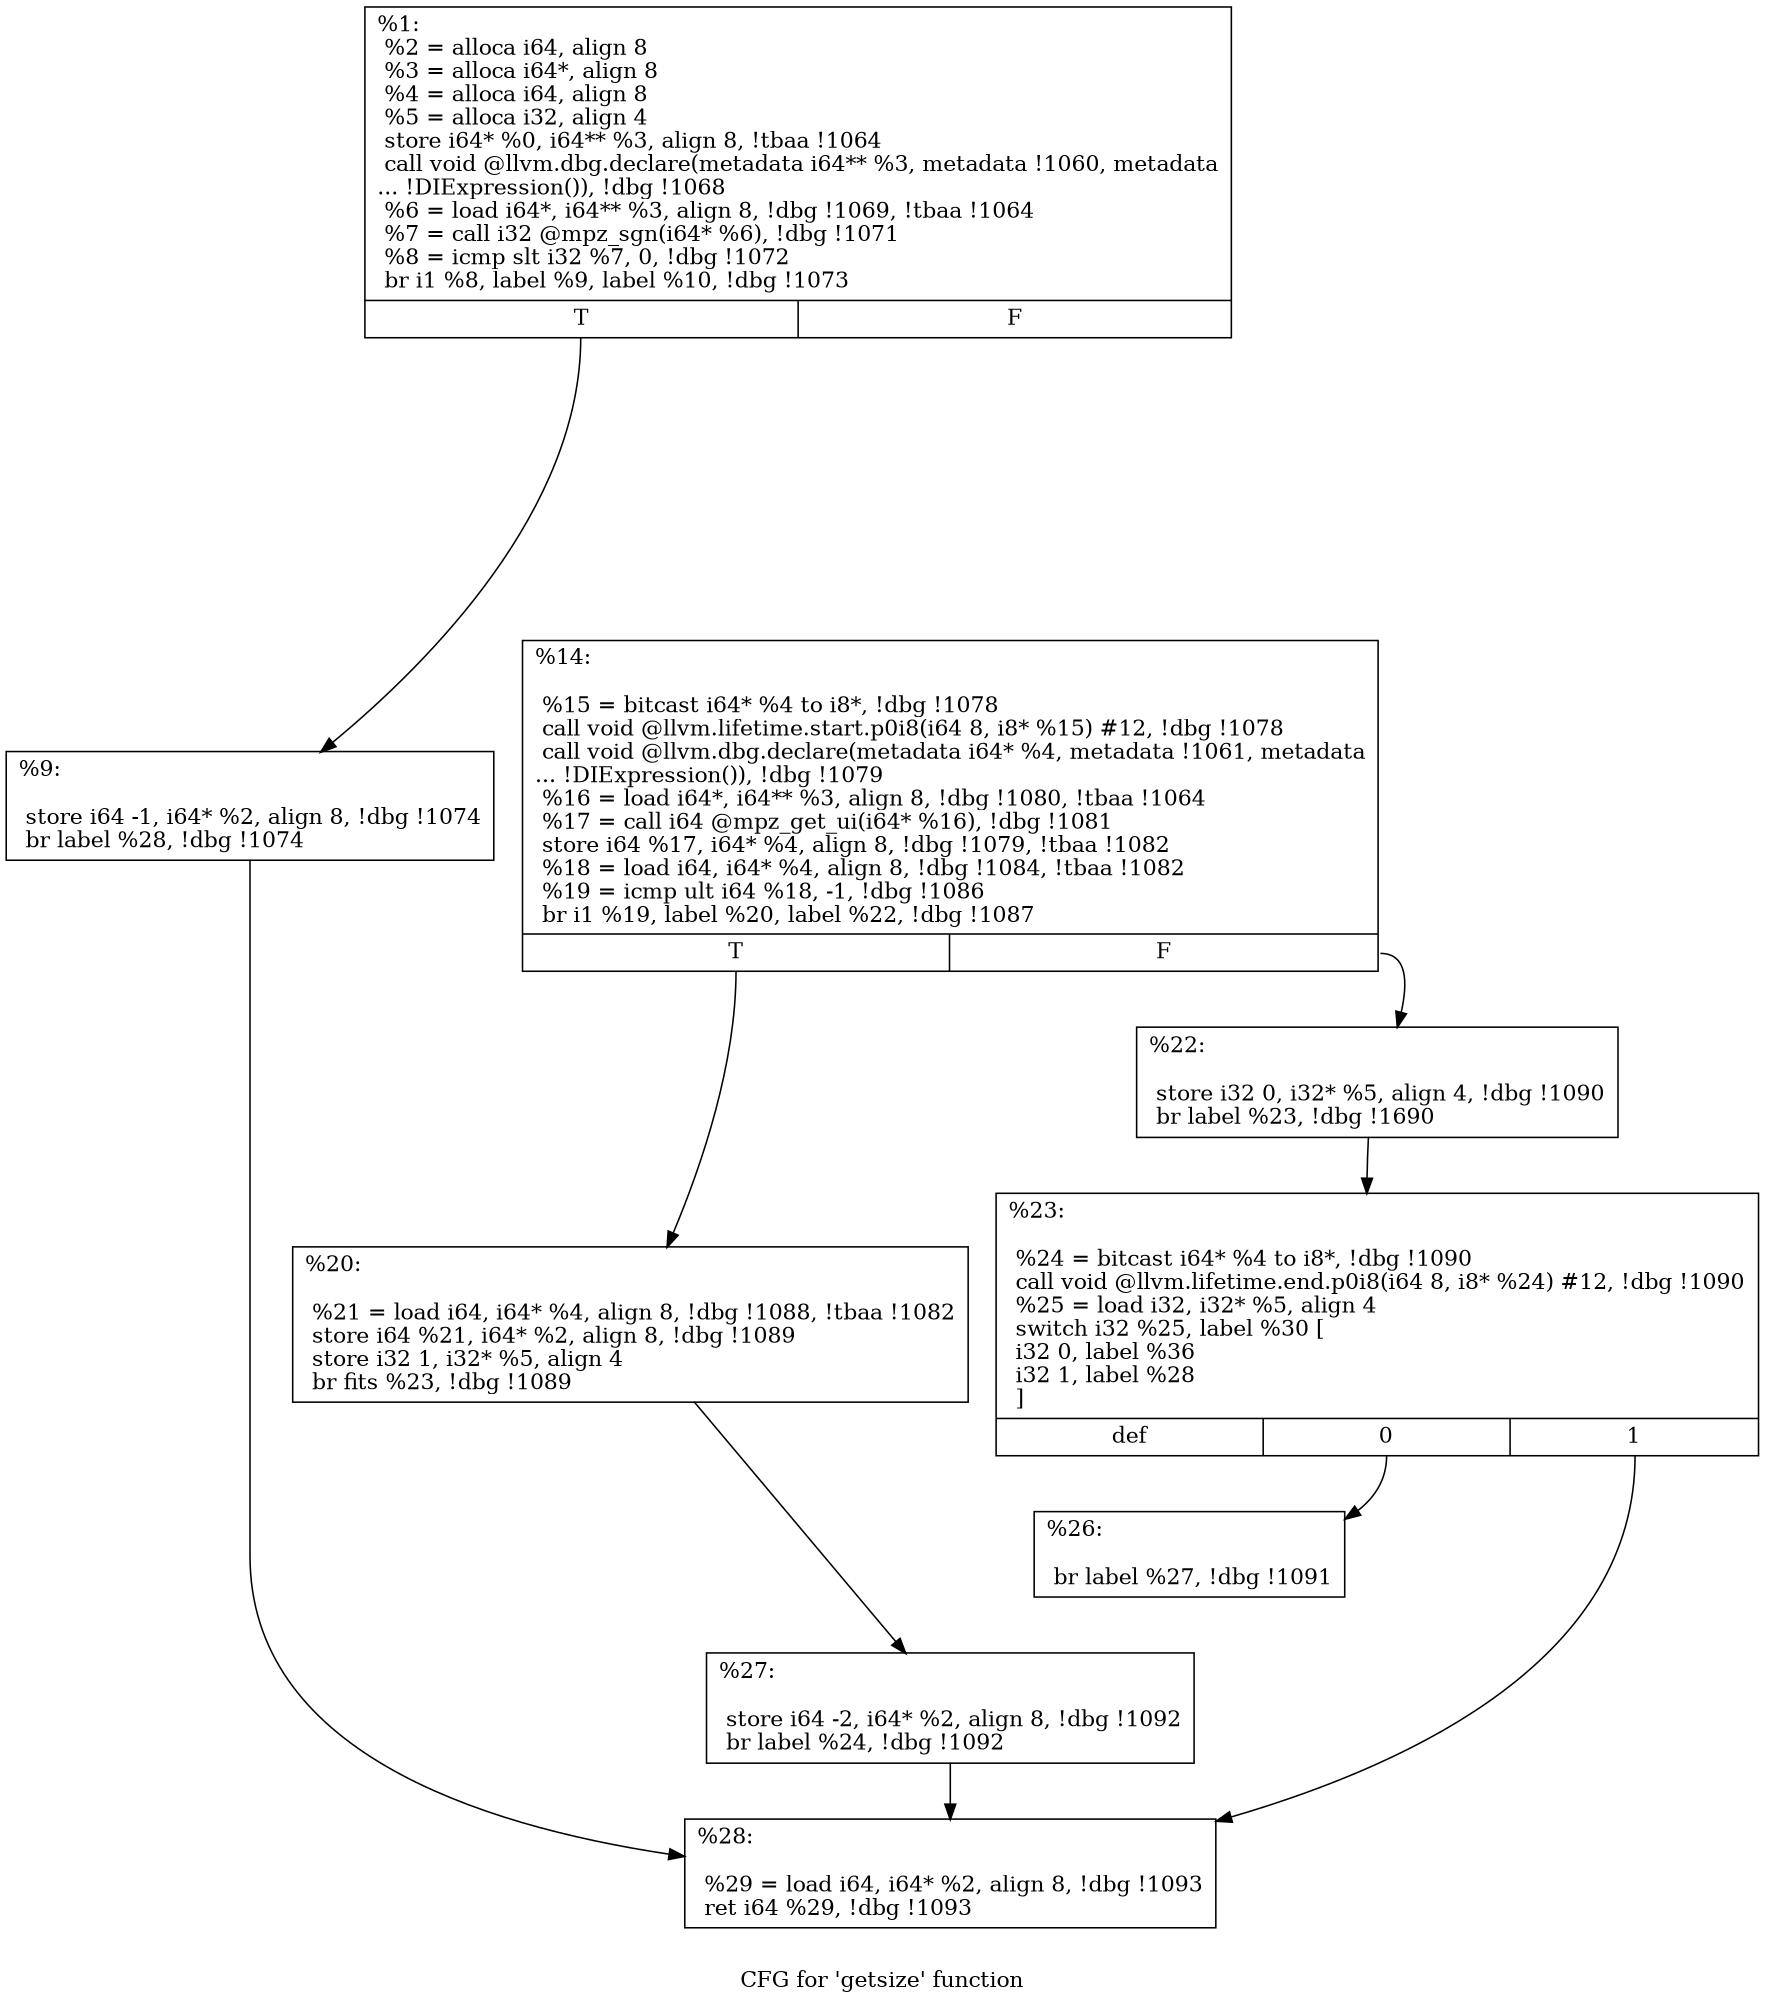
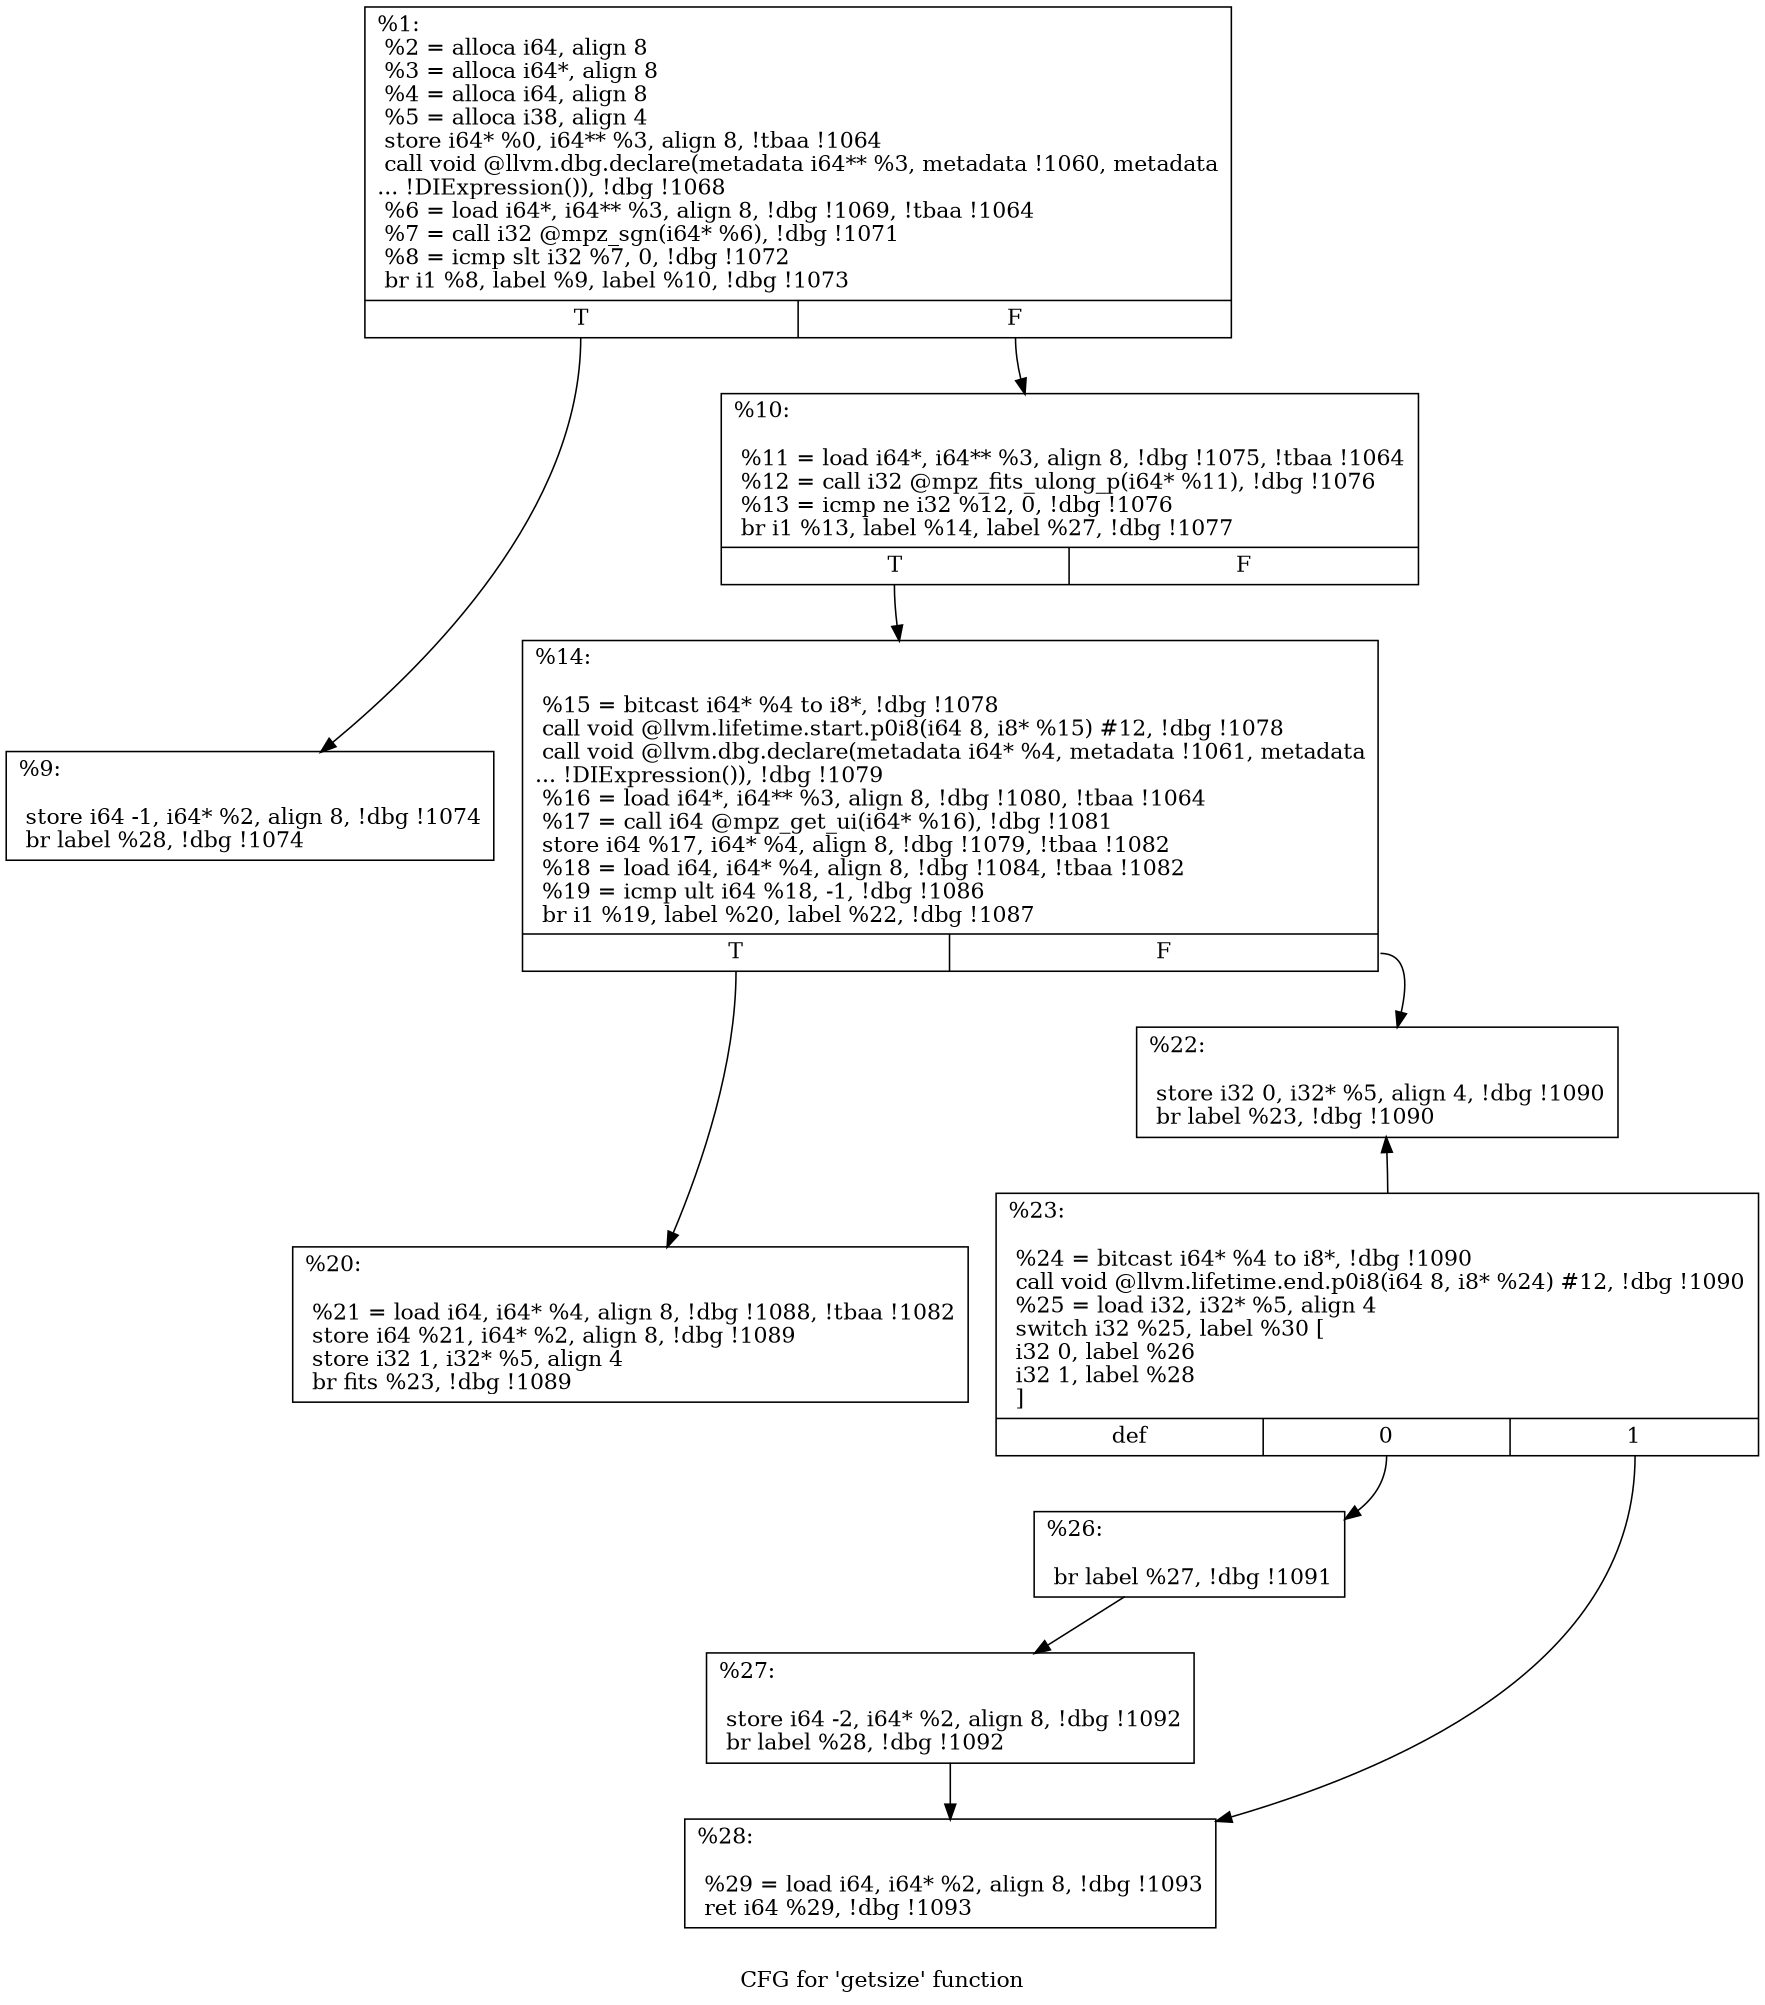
  digraph {
    label="CFG for 'getsize' function"
    node [shape=record]
-   n1 [label="{%1:\l  %2 = alloca i64, align 8\l  %3 = alloca i64*, align 8\l  %4 = alloca i64, align 8\l  %5 = alloca i32, align 4\l  store i64* %0, i64** %3, align 8, !tbaa !1064\l  call void @llvm.dbg.declare(metadata i64** %3, metadata !1060, metadata\l... !DIExpression()), !dbg !1068\l  %6 = load i64*, i64** %3, align 8, !dbg !1069, !tbaa !1064\l  %7 = call i32 @mpz_sgn(i64* %6), !dbg !1071\l  %8 = icmp slt i32 %7, 0, !dbg !1072\l  br i1 %8, label %9, label %10, !dbg !1073\l|{<s0>T|<s1>F}}"]
+   n1 [label="{%1:\l  %2 = alloca i64, align 8\l  %3 = alloca i64*, align 8\l  %4 = alloca i64, align 8\l  %5 = alloca i38, align 4\l  store i64* %0, i64** %3, align 8, !tbaa !1064\l  call void @llvm.dbg.declare(metadata i64** %3, metadata !1060, metadata\l... !DIExpression()), !dbg !1068\l  %6 = load i64*, i64** %3, align 8, !dbg !1069, !tbaa !1064\l  %7 = call i32 @mpz_sgn(i64* %6), !dbg !1071\l  %8 = icmp slt i32 %7, 0, !dbg !1072\l  br i1 %8, label %9, label %10, !dbg !1073\l|{<s0>T|<s1>F}}"]
    n2 [label="{%9:\l\l  store i64 -1, i64* %2, align 8, !dbg !1074\l  br label %28, !dbg !1074\l}"]
+   n3 [label="{%10:\l\l  %11 = load i64*, i64** %3, align 8, !dbg !1075, !tbaa !1064\l  %12 = call i32 @mpz_fits_ulong_p(i64* %11), !dbg !1076\l  %13 = icmp ne i32 %12, 0, !dbg !1076\l  br i1 %13, label %14, label %27, !dbg !1077\l|{<s0>T|<s1>F}}"]
    n4 [label="{%28:\l\l  %29 = load i64, i64* %2, align 8, !dbg !1093\l  ret i64 %29, !dbg !1093\l}"]
    n5 [label="{%14:\l\l  %15 = bitcast i64* %4 to i8*, !dbg !1078\l  call void @llvm.lifetime.start.p0i8(i64 8, i8* %15) #12, !dbg !1078\l  call void @llvm.dbg.declare(metadata i64* %4, metadata !1061, metadata\l... !DIExpression()), !dbg !1079\l  %16 = load i64*, i64** %3, align 8, !dbg !1080, !tbaa !1064\l  %17 = call i64 @mpz_get_ui(i64* %16), !dbg !1081\l  store i64 %17, i64* %4, align 8, !dbg !1079, !tbaa !1082\l  %18 = load i64, i64* %4, align 8, !dbg !1084, !tbaa !1082\l  %19 = icmp ult i64 %18, -1, !dbg !1086\l  br i1 %19, label %20, label %22, !dbg !1087\l|{<s0>T|<s1>F}}"]
    n6 [label="{%20:\l\l  %21 = load i64, i64* %4, align 8, !dbg !1088, !tbaa !1082\l  store i64 %21, i64* %2, align 8, !dbg !1089\l  store i32 1, i32* %5, align 4\l  br fits %23, !dbg !1089\l}"]
-   n7 [label="{%22:\l\l  store i32 0, i32* %5, align 4, !dbg !1090\l  br label %23, !dbg !1690\l}"]
-   n8 [label="{%27:\l\l  store i64 -2, i64* %2, align 8, !dbg !1092\l  br label %24, !dbg !1092\l}"]
-   n9 [label="{%23:\l\l  %24 = bitcast i64* %4 to i8*, !dbg !1090\l  call void @llvm.lifetime.end.p0i8(i64 8, i8* %24) #12, !dbg !1090\l  %25 = load i32, i32* %5, align 4\l  switch i32 %25, label %30 [\l    i32 0, label %36\l    i32 1, label %28\l  ]\l|{<s0>def|<s1>0|<s2>1}}"]
+   n7 [label="{%22:\l\l  store i32 0, i32* %5, align 4, !dbg !1090\l  br label %23, !dbg !1090\l}"]
+   n8 [label="{%27:\l\l  store i64 -2, i64* %2, align 8, !dbg !1092\l  br label %28, !dbg !1092\l}"]
+   n9 [label="{%23:\l\l  %24 = bitcast i64* %4 to i8*, !dbg !1090\l  call void @llvm.lifetime.end.p0i8(i64 8, i8* %24) #12, !dbg !1090\l  %25 = load i32, i32* %5, align 4\l  switch i32 %25, label %30 [\l    i32 0, label %26\l    i32 1, label %28\l  ]\l|{<s0>def|<s1>0|<s2>1}}"]
    n10 [label="{%26:\l\l  br label %27, !dbg !1091\l}"]
    n1 -> n2 [tailport=s0]
-   n2 -> n4
+   n1 -> n3 [tailport=s1]
+   n3 -> n5 [tailport=s0]
    n5 -> n6 [tailport=s0]
    n5 -> n7 [tailport=s1]
-   n7 -> n9
+   n9 -> n7
    n8 -> n4
    n9 -> n4 [tailport=s2]
    n9 -> n10 [tailport=s1]
-   n6 -> n8
+   n10 -> n8
  }
